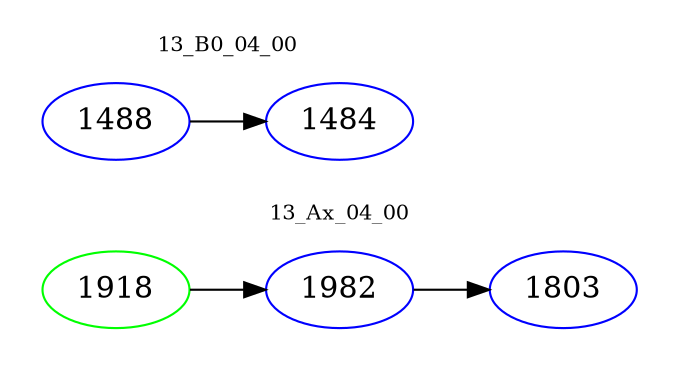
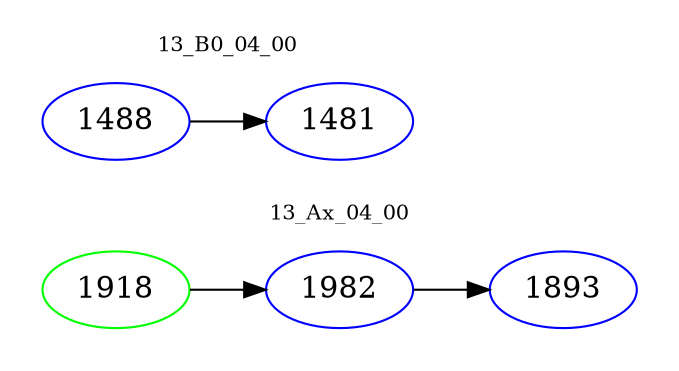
  digraph {
    rankdir=LR
    node [color=blue]
    edge [color=black]
    n1 [color=green label=1918]
    n2 [label=1982]
-   n3 [label=1803]
+   n3 [label=1893]
    n4 [label=1488]
-   n5 [label=1484]
+   n5 [label=1481]
    subgraph cluster_1 {
      color=white
      fontsize=10
      label="13_Ax_04_00"
      n1
      n2
      n3
    }
    subgraph cluster_2 {
      color=white
      fontsize=10
      label="13_B0_04_00"
      n4
      n5
    }
    n1 -> n2
    n2 -> n3
    n4 -> n5
  }
